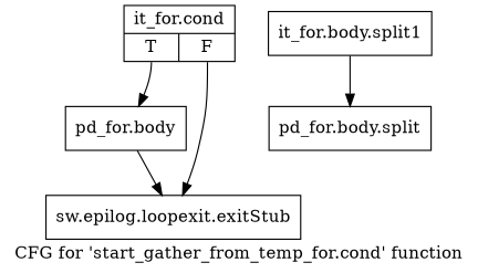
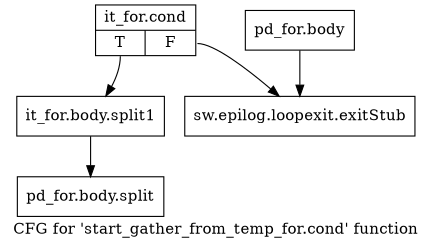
  digraph {
    label="CFG for 'start_gather_from_temp_for.cond' function"
    node [shape=record]
    n1 [label="{it_for.cond|{<s0>T|<s1>F}}"]
    n2 [label="{sw.epilog.loopexit.exitStub}"]
    n3 [label="{pd_for.body}"]
    n4 [label="{it_for.body.split1}"]
    n5 [label="{pd_for.body.split}"]
    n1 -> n2 [tailport=s1]
-   n1 -> n3 [tailport=s0]
+   n1 -> n4 [tailport=s0]
    n3 -> n2
    n4 -> n5
  }
